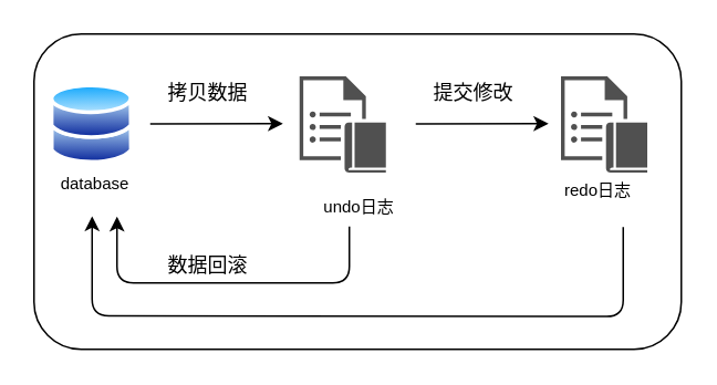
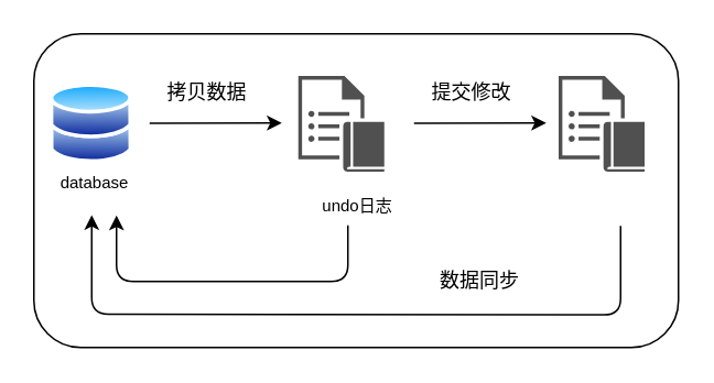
  <mxCell id="0" />
  <mxCell id="1" parent="0" />
  <mxCell id="2" value="" style="rounded=1;whiteSpace=wrap;html=1;fillColor=#FFFFFF;" vertex="1" parent="1"><mxGeometry x="20" y="20" width="390" height="190" as="geometry" /></mxCell>
  <mxCell id="3" value="" style="aspect=fixed;perimeter=ellipsePerimeter;html=1;align=center;shadow=0;dashed=0;spacingTop=3;image;image=img/lib/active_directory/databases.svg;fillColor=#B9E0A5;" vertex="1" parent="1"><mxGeometry x="30" y="50" width="50" height="49" as="geometry" /></mxCell>
  <mxCell id="4" value="" style="pointerEvents=1;shadow=0;dashed=0;html=1;strokeColor=none;fillColor=#505050;labelPosition=center;verticalLabelPosition=bottom;verticalAlign=top;outlineConnect=0;align=center;shape=mxgraph.office.communications.journaling_rule;" vertex="1" parent="1"><mxGeometry x="180" y="45.5" width="52" height="58" as="geometry" /></mxCell>
  <mxCell id="5" value="" style="endArrow=classic;html=1;" edge="1" parent="1"><mxGeometry width="50" height="50" relative="1" as="geometry"><mxPoint x="90" y="74.21" as="sourcePoint" /><mxPoint x="170" y="74" as="targetPoint" /></mxGeometry></mxCell>
  <mxCell id="6" value="" style="endArrow=classic;html=1;" edge="1" parent="1"><mxGeometry width="50" height="50" relative="1" as="geometry"><mxPoint x="250" y="74.21" as="sourcePoint" /><mxPoint x="330" y="74" as="targetPoint" /></mxGeometry></mxCell>
  <mxCell id="7" value="" style="pointerEvents=1;shadow=0;dashed=0;html=1;strokeColor=none;fillColor=#505050;labelPosition=center;verticalLabelPosition=bottom;verticalAlign=top;outlineConnect=0;align=center;shape=mxgraph.office.communications.journaling_rule;" vertex="1" parent="1"><mxGeometry x="337.5" y="45.5" width="52" height="58" as="geometry" /></mxCell>
  <mxCell id="8" value="拷贝数据" style="text;html=1;strokeColor=none;fillColor=none;align=center;verticalAlign=middle;whiteSpace=wrap;rounded=0;" vertex="1" parent="1"><mxGeometry x="100" y="45.5" width="50" height="20" as="geometry" /></mxCell>
  <mxCell id="9" value="提交修改" style="text;html=1;strokeColor=none;fillColor=none;align=center;verticalAlign=middle;whiteSpace=wrap;rounded=0;" vertex="1" parent="1"><mxGeometry x="260" y="45.5" width="50" height="20" as="geometry" /></mxCell>
  <mxCell id="10" value="" style="endArrow=classic;html=1;" edge="1" parent="1"><mxGeometry width="50" height="50" relative="1" as="geometry"><mxPoint x="210" y="136" as="sourcePoint" /><mxPoint x="70" y="130" as="targetPoint" /><Array as="points"><mxPoint x="210" y="170" /><mxPoint x="70" y="170" /></Array></mxGeometry></mxCell>
+ <mxCell id="11" value="数据同步" style="text;html=1;strokeColor=none;fillColor=none;align=center;verticalAlign=middle;whiteSpace=wrap;rounded=0;" vertex="1" parent="1"><mxGeometry x="260" y="160" width="60" height="20" as="geometry" /></mxCell>
  <mxCell id="12" value="" style="endArrow=classic;html=1;" edge="1" parent="1"><mxGeometry width="50" height="50" relative="1" as="geometry"><mxPoint x="375" y="136.25" as="sourcePoint" /><mxPoint x="55" y="129.75" as="targetPoint" /><Array as="points"><mxPoint x="375" y="190.25" /><mxPoint x="55" y="189.75" /></Array></mxGeometry></mxCell>
- <mxCell id="13" value="数据回滚" style="text;html=1;strokeColor=none;fillColor=none;align=center;verticalAlign=middle;whiteSpace=wrap;rounded=0;" vertex="1" parent="1"><mxGeometry x="95" y="150" width="60" height="20" as="geometry" /></mxCell>
  <mxCell id="14" value="&lt;font size=&quot;1&quot;&gt;database&lt;/font&gt;" style="text;html=1;strokeColor=none;fillColor=none;align=center;verticalAlign=middle;whiteSpace=wrap;rounded=0;" vertex="1" parent="1"><mxGeometry x="27" y="100" width="60" height="20" as="geometry" /></mxCell>
- <mxCell id="15" value="&lt;font size=&quot;1&quot;&gt;redo日志&lt;/font&gt;" style="text;html=1;strokeColor=none;fillColor=none;align=center;verticalAlign=middle;whiteSpace=wrap;rounded=0;" vertex="1" parent="1"><mxGeometry x="329.5" y="103.5" width="60" height="20" as="geometry" /></mxCell>
  <mxCell id="16" value="&lt;font size=&quot;1&quot;&gt;undo日志&lt;/font&gt;" style="text;html=1;strokeColor=none;fillColor=none;align=center;verticalAlign=middle;whiteSpace=wrap;rounded=0;" vertex="1" parent="1"><mxGeometry x="186" y="113.5" width="60" height="20" as="geometry" /></mxCell>
